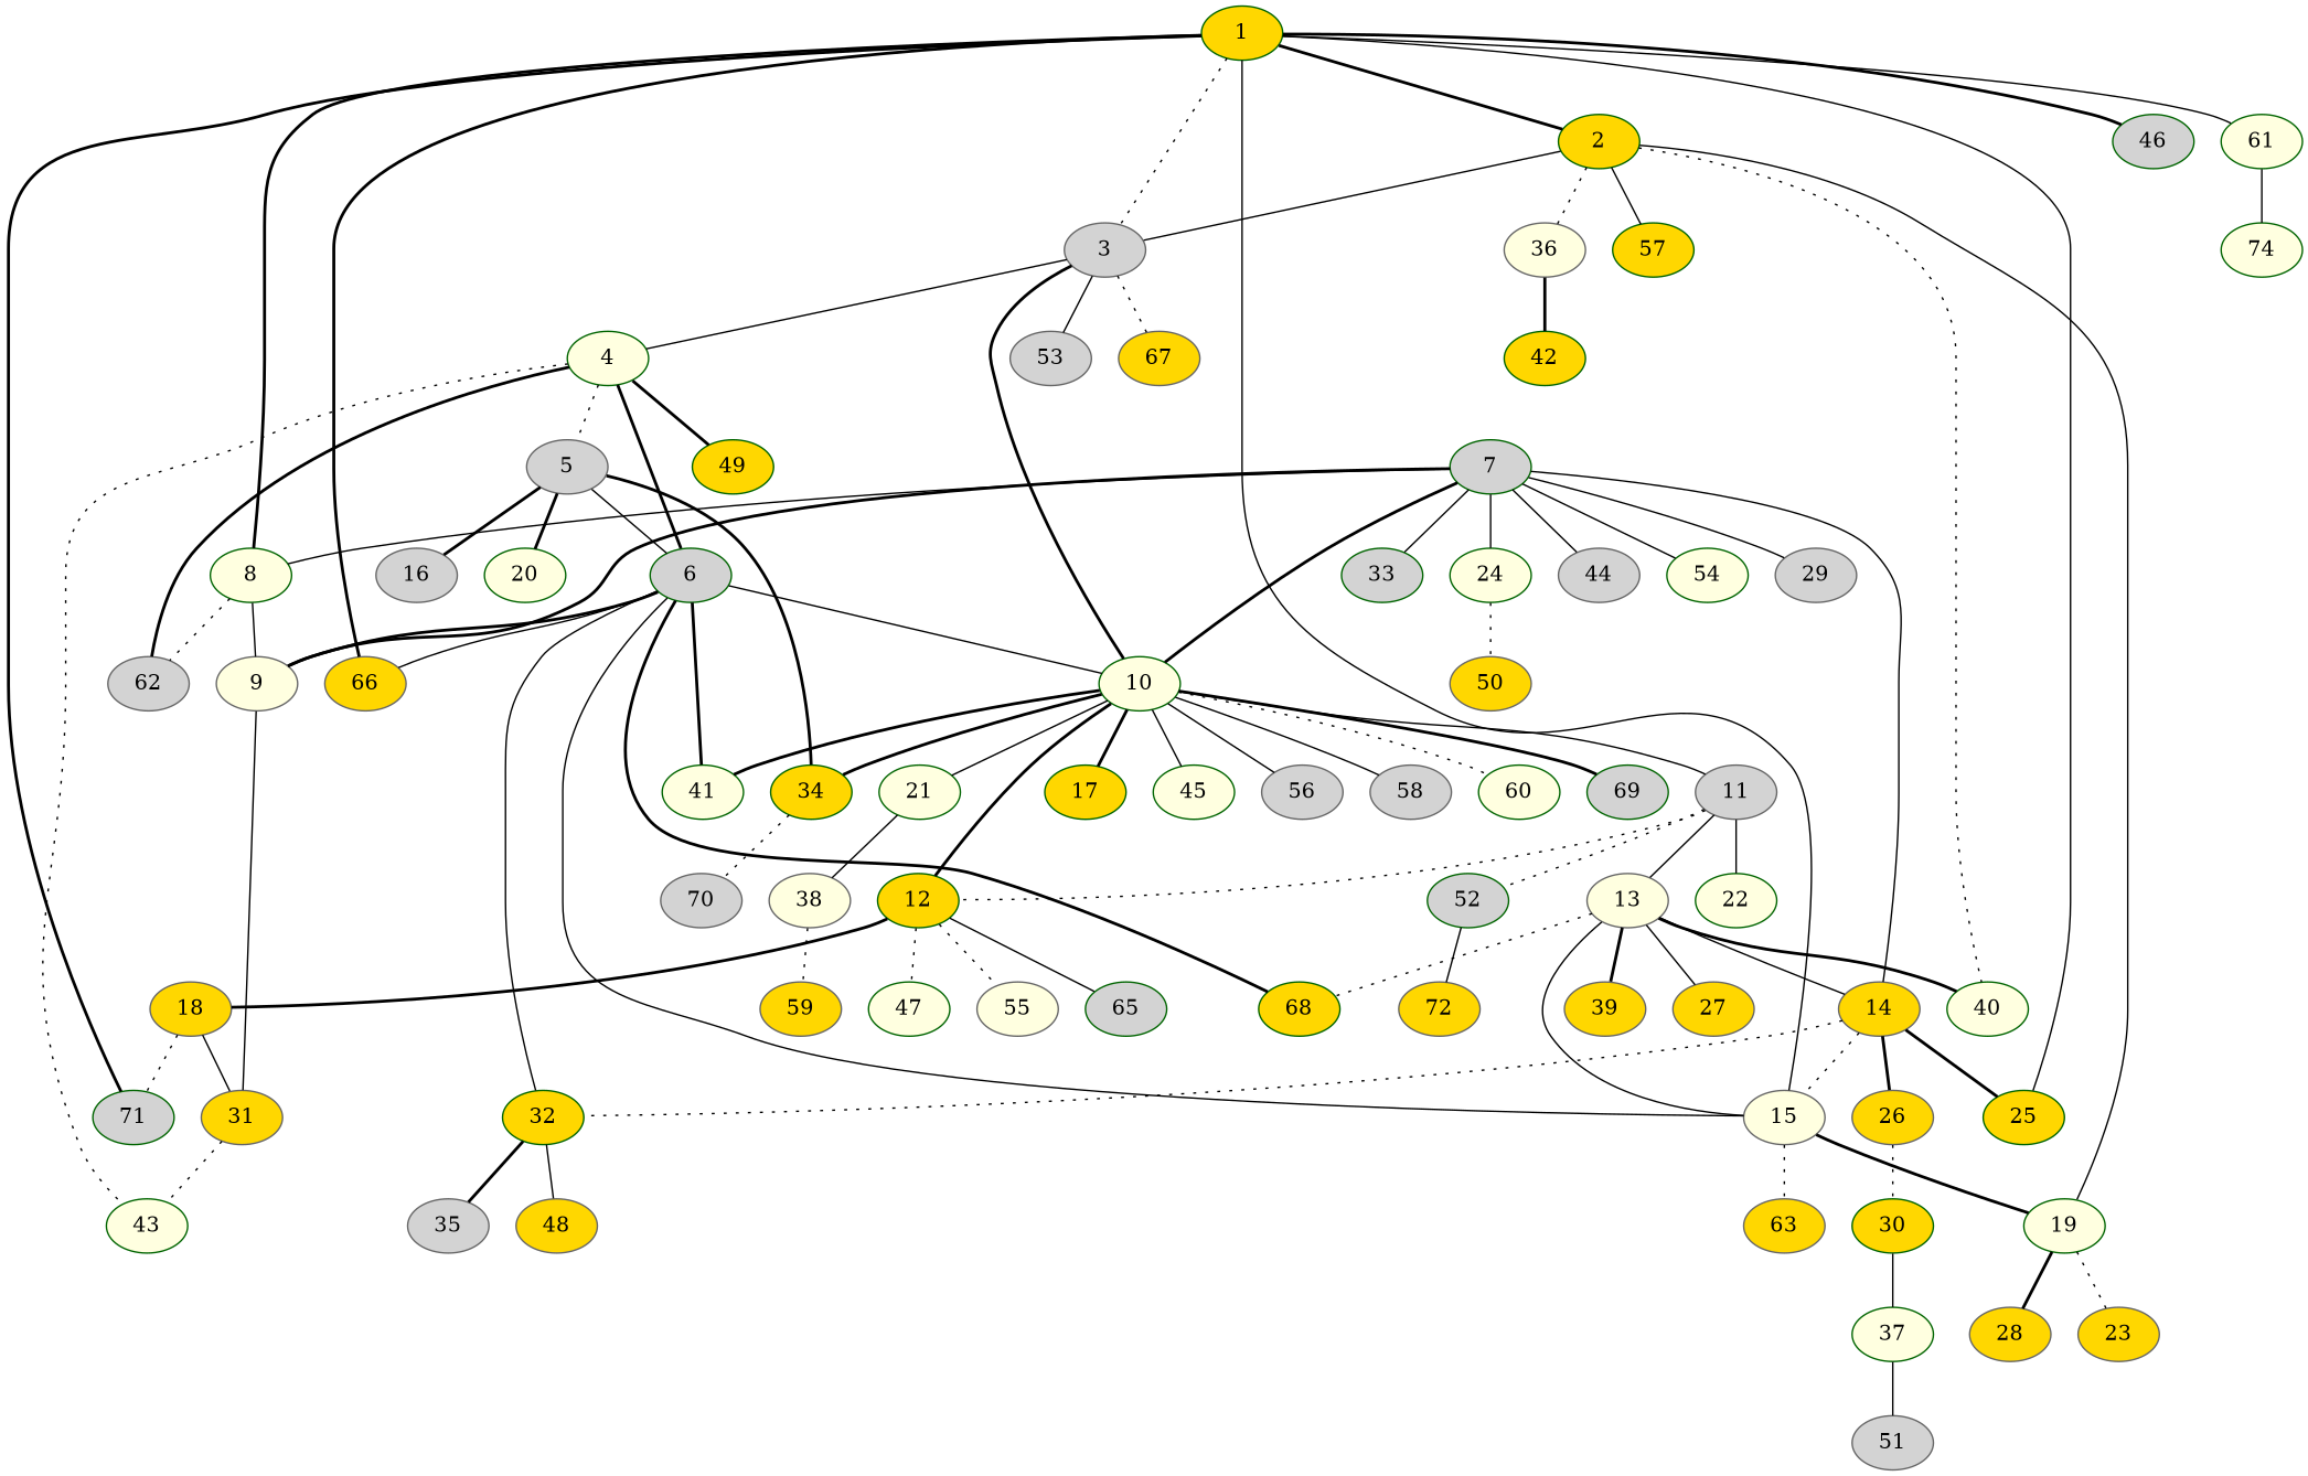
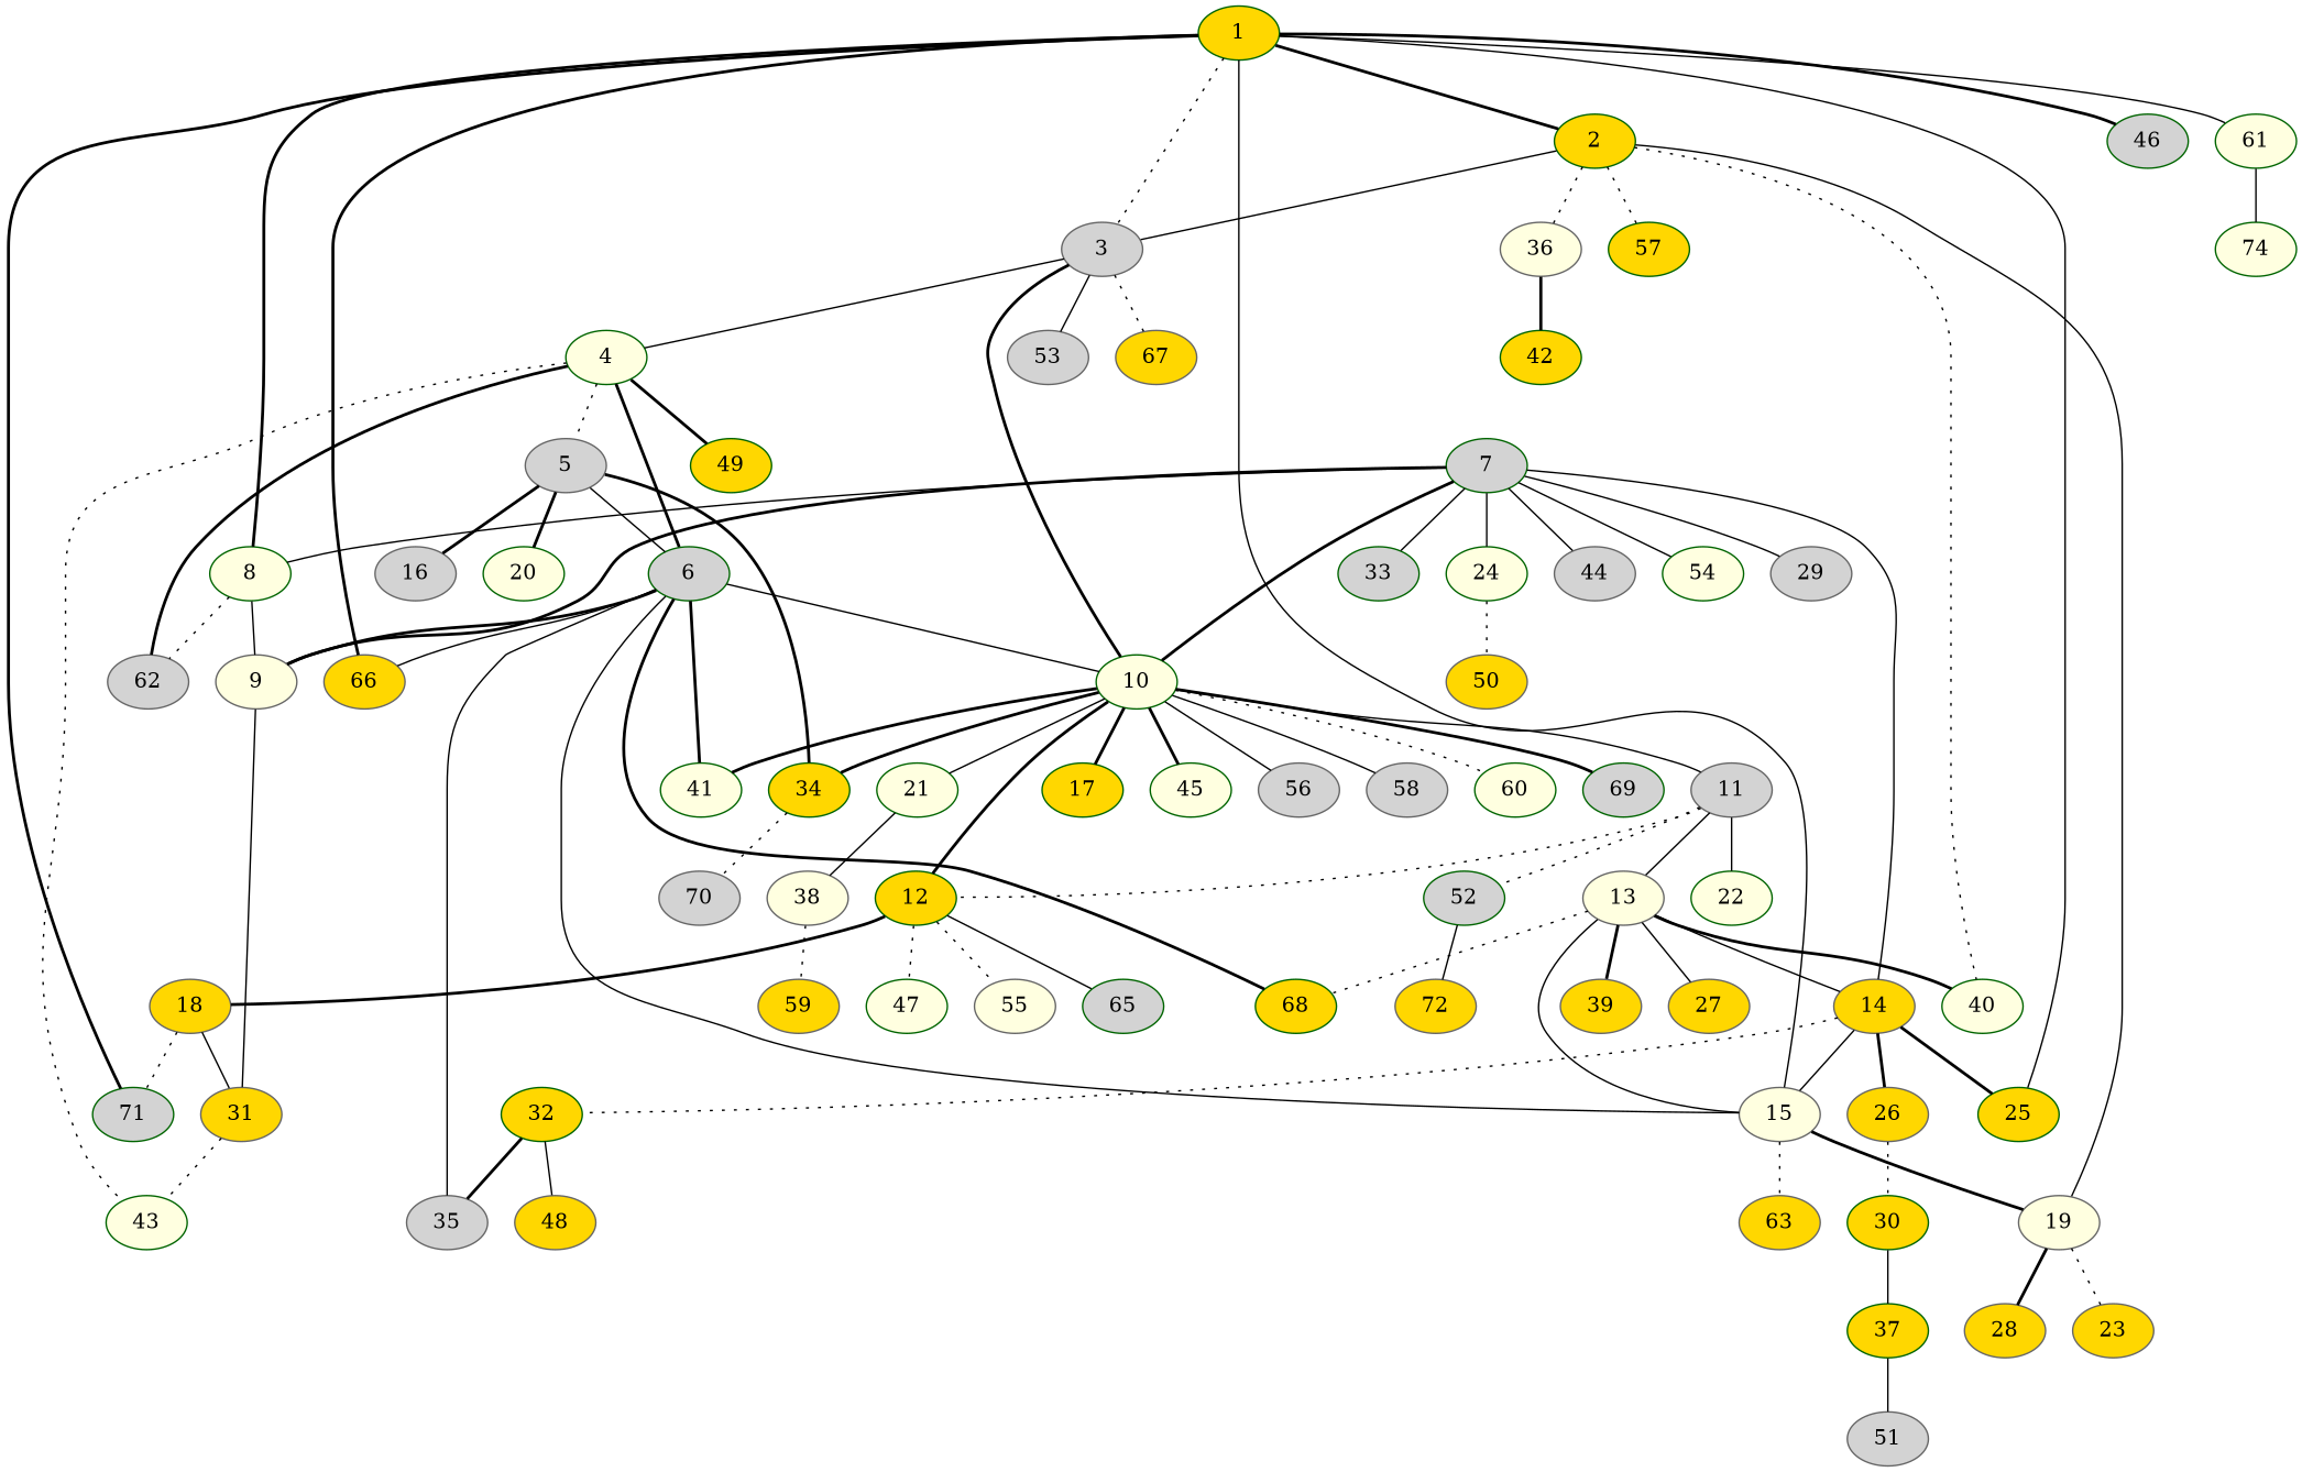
  graph {
    node [color=darkgreen fillcolor=gold style=filled]
    edge [style=solid]
    1
    2
    3 [color=gray40 fillcolor=lightgrey]
    8 [fillcolor=lightyellow]
    15 [color=gray40 fillcolor=lightyellow]
    25
    46 [fillcolor=lightgrey]
    61 [fillcolor=lightyellow]
    66 [color=gray40]
    71 [fillcolor=lightgrey]
-   19 [fillcolor=lightyellow]
+   19 [color=gray40 fillcolor=lightyellow]
    36 [color=gray40 fillcolor=lightyellow]
    40 [fillcolor=lightyellow]
    57
    4 [fillcolor=lightyellow]
    10 [fillcolor=lightyellow]
    53 [color=gray40 fillcolor=lightgrey]
    67 [color=gray40]
    62 [color=gray40 fillcolor=lightgrey]
    9 [color=gray40 fillcolor=lightyellow]
    63 [color=gray40]
    n22 [fillcolor=lightyellow label=74]
    23 [color=gray40]
    28 [color=gray40]
    42
    5 [color=gray40 fillcolor=lightgrey]
    6 [fillcolor=lightgrey]
    43 [fillcolor=lightyellow]
    49
    34
    41 [fillcolor=lightyellow]
    11 [color=gray40 fillcolor=lightgrey]
    12
    17
    21 [fillcolor=lightyellow]
    45 [fillcolor=lightyellow]
    56 [color=gray40 fillcolor=lightgrey]
    58 [color=gray40 fillcolor=lightgrey]
    60 [fillcolor=lightyellow]
    69 [fillcolor=lightgrey]
    16 [color=gray40 fillcolor=lightgrey]
    20 [fillcolor=lightyellow]
    32
    68
    70 [color=gray40 fillcolor=lightgrey]
    31 [color=gray40]
    35 [color=gray40 fillcolor=lightgrey]
    48 [color=gray40]
    7 [fillcolor=lightgrey]
    14 [color=gray40]
    24 [fillcolor=lightyellow]
    29 [color=gray40 fillcolor=lightgrey]
    33 [fillcolor=lightgrey]
    44 [color=gray40 fillcolor=lightgrey]
    54 [fillcolor=lightyellow]
    26 [color=gray40]
    50 [color=gray40]
    13 [color=gray40 fillcolor=lightyellow]
    22 [fillcolor=lightyellow]
    52 [fillcolor=lightgrey]
    18 [color=gray40]
    47 [fillcolor=lightyellow]
    55 [color=gray40 fillcolor=lightyellow]
    65 [fillcolor=lightgrey]
    38 [color=gray40 fillcolor=lightyellow]
    27 [color=gray40]
    39 [color=gray40]
    72 [color=gray40]
    30
    59 [color=gray40]
-   37 [fillcolor=lightyellow]
+   37
    51 [color=gray40 fillcolor=lightgrey]
    1 -- 2 [style=bold]
    1 -- 3 [style=dotted]
    1 -- 8 [style=bold]
    1 -- 15
    1 -- 25
    1 -- 46 [style=bold]
    1 -- 61
    1 -- 66 [style=bold]
    1 -- 71 [style=bold]
    2 -- 3
    2 -- 19
    2 -- 36 [style=dotted]
    2 -- 40 [style=dotted]
-   2 -- 57
+   2 -- 57 [style=dotted]
    3 -- 4
    3 -- 10 [style=bold]
    3 -- 53
    3 -- 67 [style=dotted]
    8 -- 62 [style=dotted]
    8 -- 9
    15 -- 19 [style=bold]
    15 -- 63 [style=dotted]
    61 -- n22
    19 -- 23 [style=dotted]
    19 -- 28 [style=bold]
    36 -- 42 [style=bold]
    4 -- 62 [style=bold]
    4 -- 5 [style=dotted]
    4 -- 6 [style=bold]
    4 -- 43 [style=dotted]
    4 -- 49 [style=bold]
    10 -- 34 [style=bold]
    10 -- 41 [style=bold]
    10 -- 11
    10 -- 12 [style=bold]
    10 -- 17 [style=bold]
    10 -- 21
-   10 -- 45
+   10 -- 45 [style=bold]
    10 -- 56
    10 -- 58
    10 -- 60 [style=dotted]
    10 -- 69 [style=bold]
    9 -- 31
    5 -- 6
    5 -- 34 [style=bold]
    5 -- 16 [style=bold]
    5 -- 20 [style=bold]
    6 -- 15
    6 -- 66
    6 -- 10
    6 -- 9 [style=bold]
    6 -- 41 [style=bold]
-   6 -- 32
+   6 -- 35
    6 -- 68 [style=bold]
    34 -- 70 [style=dotted]
    11 -- 12 [style=dotted]
    11 -- 13
    11 -- 22
    11 -- 52 [style=dotted]
    12 -- 18 [style=bold]
    12 -- 47 [style=dotted]
    12 -- 55 [style=dotted]
    12 -- 65
    21 -- 38
    32 -- 35 [style=bold]
    32 -- 48
    31 -- 43 [style=dotted]
    7 -- 8
    7 -- 10 [style=bold]
    7 -- 9 [style=bold]
    7 -- 14
    7 -- 24
    7 -- 29
    7 -- 33
    7 -- 44
    7 -- 54
-   14 -- 15 [style=dotted]
+   14 -- 15
    14 -- 25 [style=bold]
    14 -- 32 [style=dotted]
    14 -- 26 [style=bold]
    24 -- 50 [style=dotted]
    26 -- 30 [style=dotted]
    13 -- 15
    13 -- 40 [style=bold]
    13 -- 68 [style=dotted]
    13 -- 14
    13 -- 27
    13 -- 39 [style=bold]
    52 -- 72
    18 -- 71 [style=dotted]
    18 -- 31
    38 -- 59 [style=dotted]
    30 -- 37
    37 -- 51
  }
